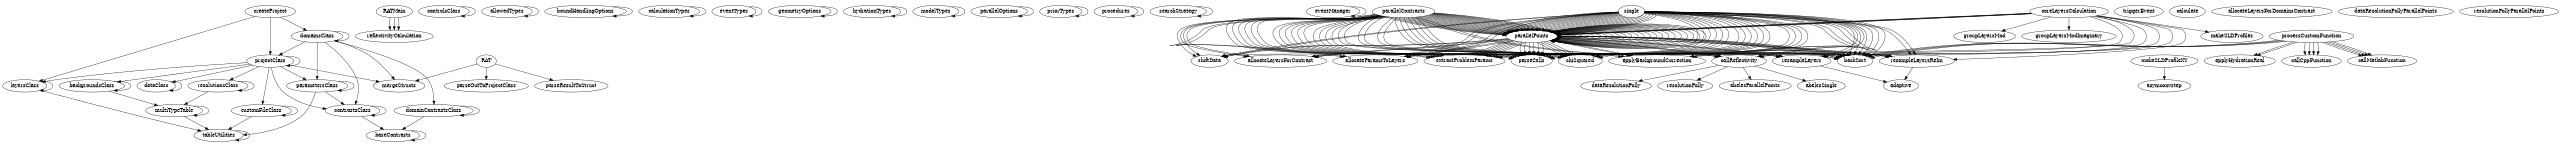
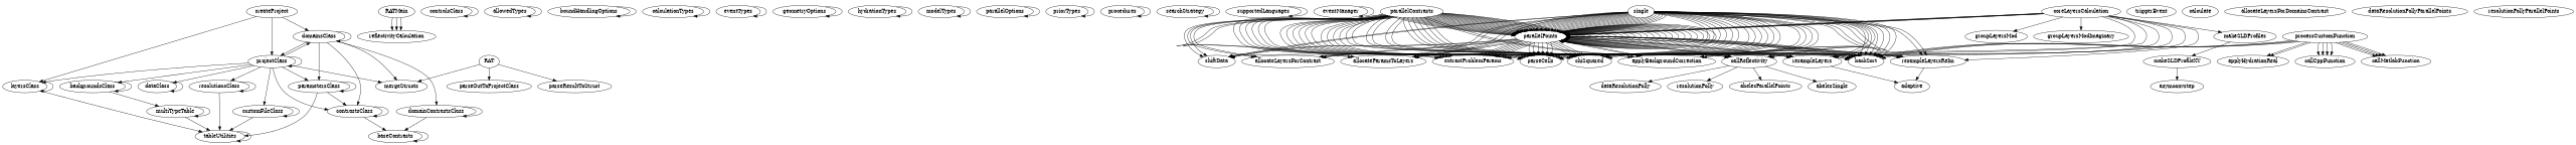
  digraph {
    RAT
    mergeStructs
    parseOutToProjectClass
    parseResultToStruct
    RATMain
    reflectivityCalculation
    controlsClass
    createProject
    domainsClass
    layersClass
    projectClass
    contrastsClass
    baseContrasts
    domainContrastsClass
    parametersClass
    tableUtilities
    backgroundsClass
    customFileClass
    dataClass
    resolutionsClass
    multiTypeTable
    allowedTypes
    boundHandlingOptions
    calculationTypes
    eventTypes
    geometryOptions
    hydrationTypes
    modelTypes
    parallelOptions
    priorTypes
    procedures
    searchStrategy
+   supportedLanguages
    eventManager
    parallelContrasts
    parallelPoints
    backSort
    chiSquared
    extractProblemParams
    parseCells
    applyBackgroundCorrection
    callReflectivity
    resampleLayers
    resampleLayersReIm
    shiftData
    allocateLayersForContrast
    allocateParamsToLayers
    abelesParallelPoints
    abelesSingle
    dataResolutionPolly
    resolutionPolly
    adaptive
    processCustomFunction
    applyHydrationReal
    callCppFunction
    callMatlabFunction
    single
    coreLayersCalculation
    groupLayersMod
    groupLayersModImaginary
    makeSLDProfiles
    makeSLDProfileXY
    asymconvstep
    triggerEvent
    calculate
    allocateLayersForDomainsContrast
    dataResolutionPollyParallelPoints
    resolutionPollyParallelPoints
    RAT -> mergeStructs
    RAT -> parseOutToProjectClass
    RAT -> parseResultToStruct
    RATMain -> reflectivityCalculation
    RATMain -> reflectivityCalculation
    RATMain -> reflectivityCalculation
    controlsClass -> controlsClass
    createProject -> domainsClass
    createProject -> layersClass
    createProject -> projectClass
    domainsClass -> mergeStructs
    domainsClass -> domainsClass
    domainsClass -> projectClass
    domainsClass -> contrastsClass
    domainsClass -> domainContrastsClass
    domainsClass -> parametersClass
    layersClass -> layersClass
    layersClass -> tableUtilities
    projectClass -> mergeStructs
+   projectClass -> domainsClass
    projectClass -> layersClass
    projectClass -> projectClass
    projectClass -> contrastsClass
    projectClass -> parametersClass
    projectClass -> backgroundsClass
    projectClass -> customFileClass
    projectClass -> dataClass
    projectClass -> resolutionsClass
    contrastsClass -> contrastsClass
    contrastsClass -> baseContrasts
    baseContrasts -> baseContrasts
    domainContrastsClass -> baseContrasts
    domainContrastsClass -> domainContrastsClass
    parametersClass -> contrastsClass
    parametersClass -> parametersClass
    parametersClass -> tableUtilities
    tableUtilities -> tableUtilities
    backgroundsClass -> backgroundsClass
    backgroundsClass -> multiTypeTable
    customFileClass -> tableUtilities
    customFileClass -> customFileClass
    dataClass -> dataClass
    resolutionsClass -> resolutionsClass
-   resolutionsClass -> multiTypeTable
+   resolutionsClass -> tableUtilities
    multiTypeTable -> tableUtilities
    multiTypeTable -> multiTypeTable
    allowedTypes -> allowedTypes
    boundHandlingOptions -> boundHandlingOptions
    calculationTypes -> calculationTypes
    eventTypes -> eventTypes
    geometryOptions -> geometryOptions
    hydrationTypes -> hydrationTypes
    modelTypes -> modelTypes
    parallelOptions -> parallelOptions
    priorTypes -> priorTypes
    procedures -> procedures
    searchStrategy -> searchStrategy
+   supportedLanguages -> supportedLanguages
    eventManager -> eventManager
    parallelContrasts -> parallelPoints
    parallelContrasts -> parallelPoints
    parallelContrasts -> parallelPoints
    parallelContrasts -> parallelPoints
    parallelContrasts -> parallelPoints
    parallelContrasts -> parallelPoints
    parallelContrasts -> parallelPoints
    parallelContrasts -> parallelPoints
    parallelContrasts -> parallelPoints
    parallelContrasts -> parallelPoints
    parallelContrasts -> parallelPoints
    parallelContrasts -> parallelPoints
    parallelContrasts -> parallelPoints
    parallelContrasts -> parallelPoints
    parallelContrasts -> parallelPoints
    parallelContrasts -> parallelPoints
    parallelContrasts -> parallelPoints
    parallelContrasts -> parallelPoints
    parallelContrasts -> parallelPoints
    parallelContrasts -> parallelPoints
    parallelContrasts -> parallelPoints
    parallelContrasts -> parallelPoints
    parallelContrasts -> parallelPoints
    parallelContrasts -> parallelPoints
    parallelContrasts -> backSort
    parallelContrasts -> backSort
    parallelContrasts -> backSort
    parallelContrasts -> backSort
    parallelContrasts -> backSort
    parallelContrasts -> backSort
    parallelContrasts -> chiSquared
    parallelContrasts -> chiSquared
    parallelContrasts -> chiSquared
    parallelContrasts -> chiSquared
    parallelContrasts -> extractProblemParams
    parallelContrasts -> extractProblemParams
    parallelContrasts -> extractProblemParams
    parallelContrasts -> extractProblemParams
    parallelContrasts -> extractProblemParams
    parallelContrasts -> extractProblemParams
    parallelContrasts -> parseCells
    parallelContrasts -> parseCells
    parallelContrasts -> parseCells
    parallelContrasts -> parseCells
    parallelContrasts -> parseCells
    parallelContrasts -> parseCells
    parallelContrasts -> applyBackgroundCorrection
    parallelContrasts -> applyBackgroundCorrection
    parallelContrasts -> callReflectivity
    parallelContrasts -> callReflectivity
    parallelContrasts -> resampleLayers
    parallelContrasts -> resampleLayers
    parallelContrasts -> resampleLayersReIm
    parallelContrasts -> resampleLayersReIm
    parallelContrasts -> shiftData
    parallelContrasts -> shiftData
    parallelContrasts -> allocateLayersForContrast
    parallelContrasts -> allocateLayersForContrast
    parallelContrasts -> allocateParamsToLayers
    parallelContrasts -> allocateParamsToLayers
    parallelPoints -> parallelPoints
    parallelPoints -> parallelPoints
    parallelPoints -> parallelPoints
    parallelPoints -> parallelPoints
    parallelPoints -> parallelPoints
    parallelPoints -> parallelPoints
    parallelPoints -> parallelPoints
    parallelPoints -> parallelPoints
    parallelPoints -> parallelPoints
    parallelPoints -> parallelPoints
    parallelPoints -> parallelPoints
    parallelPoints -> parallelPoints
    parallelPoints -> parallelPoints
    parallelPoints -> parallelPoints
    parallelPoints -> parallelPoints
    parallelPoints -> parallelPoints
    parallelPoints -> parallelPoints
    parallelPoints -> parallelPoints
    parallelPoints -> parallelPoints
    parallelPoints -> parallelPoints
    parallelPoints -> parallelPoints
    parallelPoints -> parallelPoints
    parallelPoints -> parallelPoints
    parallelPoints -> parallelPoints
    parallelPoints -> backSort
    parallelPoints -> backSort
    parallelPoints -> backSort
    parallelPoints -> backSort
    parallelPoints -> backSort
    parallelPoints -> backSort
    parallelPoints -> chiSquared
    parallelPoints -> chiSquared
    parallelPoints -> chiSquared
    parallelPoints -> chiSquared
    parallelPoints -> extractProblemParams
    parallelPoints -> extractProblemParams
    parallelPoints -> extractProblemParams
    parallelPoints -> extractProblemParams
    parallelPoints -> extractProblemParams
    parallelPoints -> extractProblemParams
    parallelPoints -> parseCells
    parallelPoints -> parseCells
    parallelPoints -> parseCells
    parallelPoints -> parseCells
    parallelPoints -> parseCells
    parallelPoints -> parseCells
    parallelPoints -> applyBackgroundCorrection
    parallelPoints -> applyBackgroundCorrection
    parallelPoints -> callReflectivity
    parallelPoints -> callReflectivity
    parallelPoints -> resampleLayers
    parallelPoints -> resampleLayers
    parallelPoints -> resampleLayersReIm
    parallelPoints -> resampleLayersReIm
    parallelPoints -> shiftData
    parallelPoints -> shiftData
    parallelPoints -> allocateLayersForContrast
    parallelPoints -> allocateLayersForContrast
    parallelPoints -> allocateParamsToLayers
    parallelPoints -> allocateParamsToLayers
    callReflectivity -> abelesParallelPoints
    callReflectivity -> abelesSingle
    callReflectivity -> dataResolutionPolly
    callReflectivity -> resolutionPolly
    resampleLayers -> adaptive
    resampleLayersReIm -> adaptive
    processCustomFunction -> backSort
    processCustomFunction -> backSort
    processCustomFunction -> backSort
    processCustomFunction -> backSort
    processCustomFunction -> applyHydrationReal
    processCustomFunction -> applyHydrationReal
    processCustomFunction -> callCppFunction
    processCustomFunction -> callCppFunction
    processCustomFunction -> callCppFunction
    processCustomFunction -> callCppFunction
    processCustomFunction -> callMatlabFunction
    processCustomFunction -> callMatlabFunction
    processCustomFunction -> callMatlabFunction
    processCustomFunction -> callMatlabFunction
    single -> parallelPoints
    single -> parallelPoints
    single -> parallelPoints
    single -> parallelPoints
    single -> parallelPoints
    single -> parallelPoints
    single -> parallelPoints
    single -> parallelPoints
    single -> parallelPoints
    single -> parallelPoints
    single -> parallelPoints
    single -> parallelPoints
    single -> parallelPoints
    single -> parallelPoints
    single -> parallelPoints
    single -> parallelPoints
    single -> parallelPoints
    single -> parallelPoints
    single -> parallelPoints
    single -> parallelPoints
    single -> parallelPoints
    single -> parallelPoints
    single -> parallelPoints
    single -> parallelPoints
    single -> backSort
    single -> backSort
    single -> backSort
    single -> backSort
    single -> backSort
    single -> backSort
    single -> chiSquared
    single -> chiSquared
    single -> chiSquared
    single -> chiSquared
    single -> extractProblemParams
    single -> extractProblemParams
    single -> extractProblemParams
    single -> extractProblemParams
    single -> extractProblemParams
    single -> extractProblemParams
    single -> parseCells
    single -> parseCells
    single -> parseCells
    single -> parseCells
    single -> parseCells
    single -> parseCells
    single -> applyBackgroundCorrection
    single -> applyBackgroundCorrection
    single -> callReflectivity
    single -> callReflectivity
    single -> resampleLayers
    single -> resampleLayers
    single -> resampleLayersReIm
    single -> resampleLayersReIm
    single -> shiftData
    single -> shiftData
    single -> allocateLayersForContrast
    single -> allocateLayersForContrast
    single -> allocateParamsToLayers
    single -> allocateParamsToLayers
    coreLayersCalculation -> parallelPoints
    coreLayersCalculation -> parallelPoints
    coreLayersCalculation -> parallelPoints
    coreLayersCalculation -> parallelPoints
    coreLayersCalculation -> parallelPoints
    coreLayersCalculation -> parallelPoints
    coreLayersCalculation -> chiSquared
    coreLayersCalculation -> applyBackgroundCorrection
    coreLayersCalculation -> callReflectivity
    coreLayersCalculation -> resampleLayers
    coreLayersCalculation -> resampleLayersReIm
    coreLayersCalculation -> shiftData
    coreLayersCalculation -> groupLayersMod
    coreLayersCalculation -> groupLayersModImaginary
    coreLayersCalculation -> makeSLDProfiles
+   makeSLDProfiles -> makeSLDProfileXY
    makeSLDProfileXY -> asymconvstep
  }
